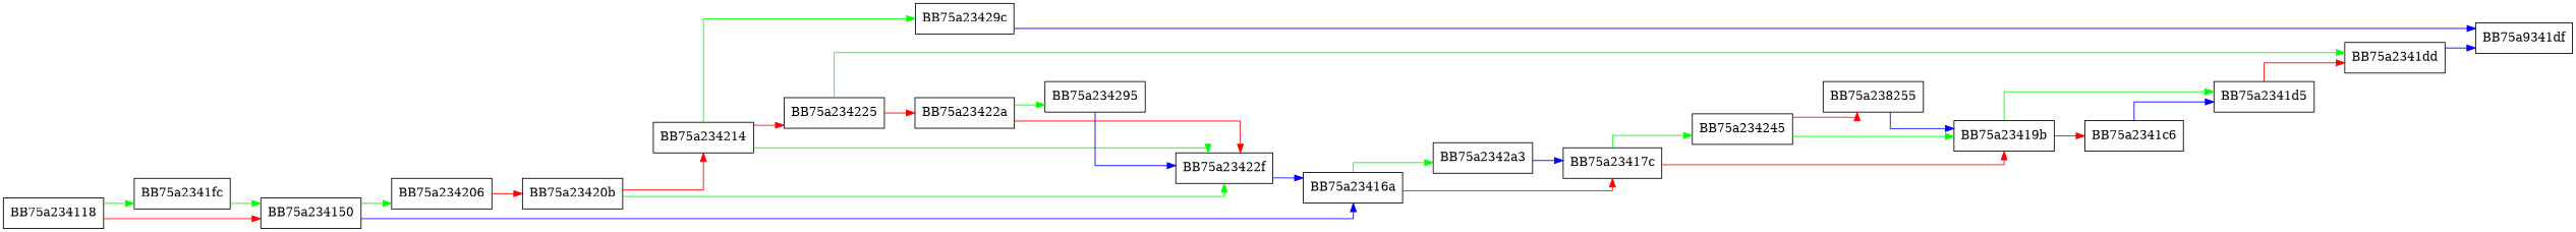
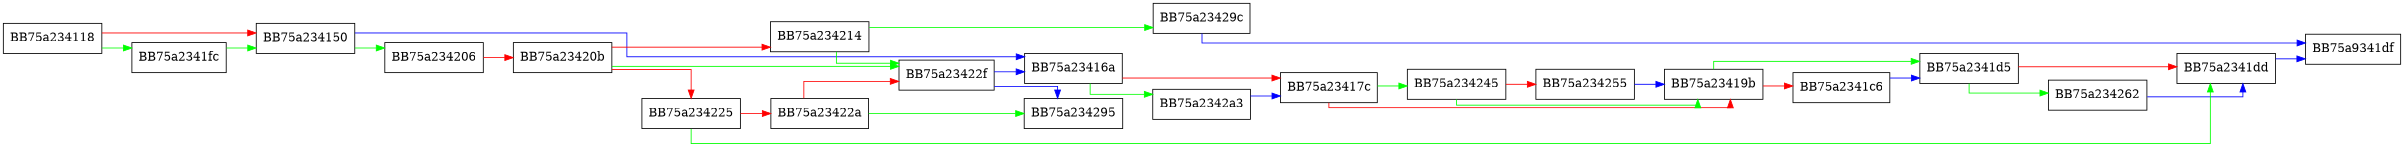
  digraph {
    rankdir=LR
    splines=ortho
    node [shape=box]
    edge [color=green]
    BB75a234118
    BB75a2341fc
    BB75a234150
    BB75a234206
    BB75a23416a
    BB75a23420b
    BB75a2342a3
    BB75a23417c
    BB75a23422f
    BB75a234214
    BB75a234245
    BB75a23419b
-   BB75a234255 [label=BB75a238255]
+   BB75a234255
    BB75a2341d5
    BB75a2341c6
+   BB75a234262
    BB75a2341dd
    n18 [label=BB75a9341df]
    BB75a23429c
    BB75a234225
    BB75a23422a
    BB75a234295
    BB75a234118 -> BB75a2341fc
    BB75a234118 -> BB75a234150 [color=red]
    BB75a2341fc -> BB75a234150
    BB75a234150 -> BB75a234206
    BB75a234150 -> BB75a23416a [color=blue]
    BB75a234206 -> BB75a23420b [color=red]
    BB75a23416a -> BB75a2342a3
    BB75a23416a -> BB75a23417c [color=red]
    BB75a23420b -> BB75a23422f
    BB75a23420b -> BB75a234214 [color=red]
    BB75a2342a3 -> BB75a23417c [color=blue]
    BB75a23417c -> BB75a234245
    BB75a23417c -> BB75a23419b [color=red]
    BB75a23422f -> BB75a23416a [color=blue]
    BB75a234214 -> BB75a23422f
    BB75a234214 -> BB75a23429c
-   BB75a234214 -> BB75a234225 [color=red]
+   BB75a23420b -> BB75a234225 [color=red]
    BB75a234245 -> BB75a23419b
    BB75a234245 -> BB75a234255 [color=red]
    BB75a23419b -> BB75a2341d5
    BB75a23419b -> BB75a2341c6 [color=red]
    BB75a234255 -> BB75a23419b [color=blue]
+   BB75a2341d5 -> BB75a234262
    BB75a2341d5 -> BB75a2341dd [color=red]
    BB75a2341c6 -> BB75a2341d5 [color=blue]
+   BB75a234262 -> BB75a2341dd [color=blue]
    BB75a2341dd -> n18 [color=blue]
    BB75a23429c -> n18 [color=blue]
    BB75a234225 -> BB75a2341dd
    BB75a234225 -> BB75a23422a [color=red]
    BB75a23422a -> BB75a23422f [color=red]
    BB75a23422a -> BB75a234295
-   BB75a234295 -> BB75a23422f [color=blue]
+   BB75a23422f -> BB75a234295 [color=blue]
  }
